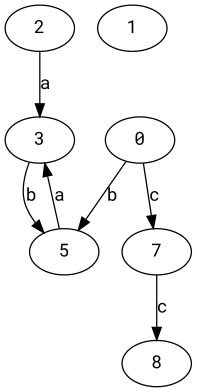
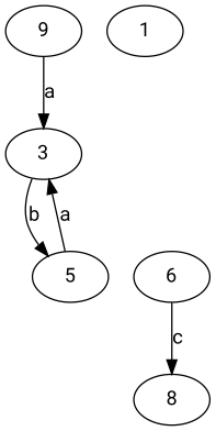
  strict digraph {
    fontname="Roboto Mono"
    node [fontname="Roboto Mono"]
    edge [fontname="Roboto Mono"]
-   2
+   2 [label=9]
    3
    n3 [label=5]
-   0
-   7
+   7 [label=6]
    8
    1
    2 -> 3 [label=a]
    3 -> n3 [label=b]
    n3 -> 3 [label=a]
-   0 -> n3 [label=b]
-   0 -> 7 [label=c]
    7 -> 8 [label=c]
  }
